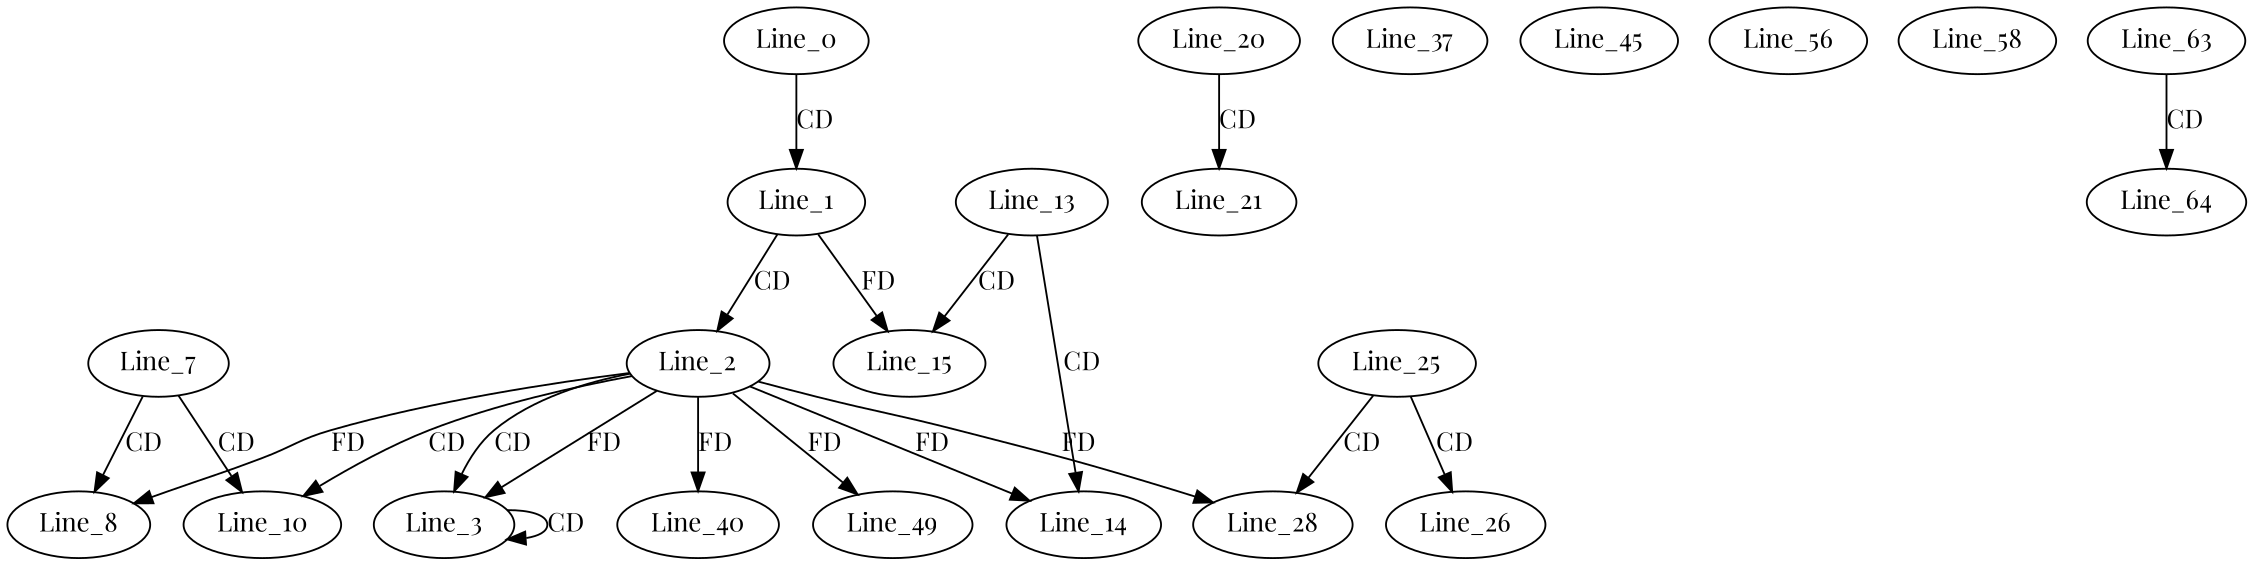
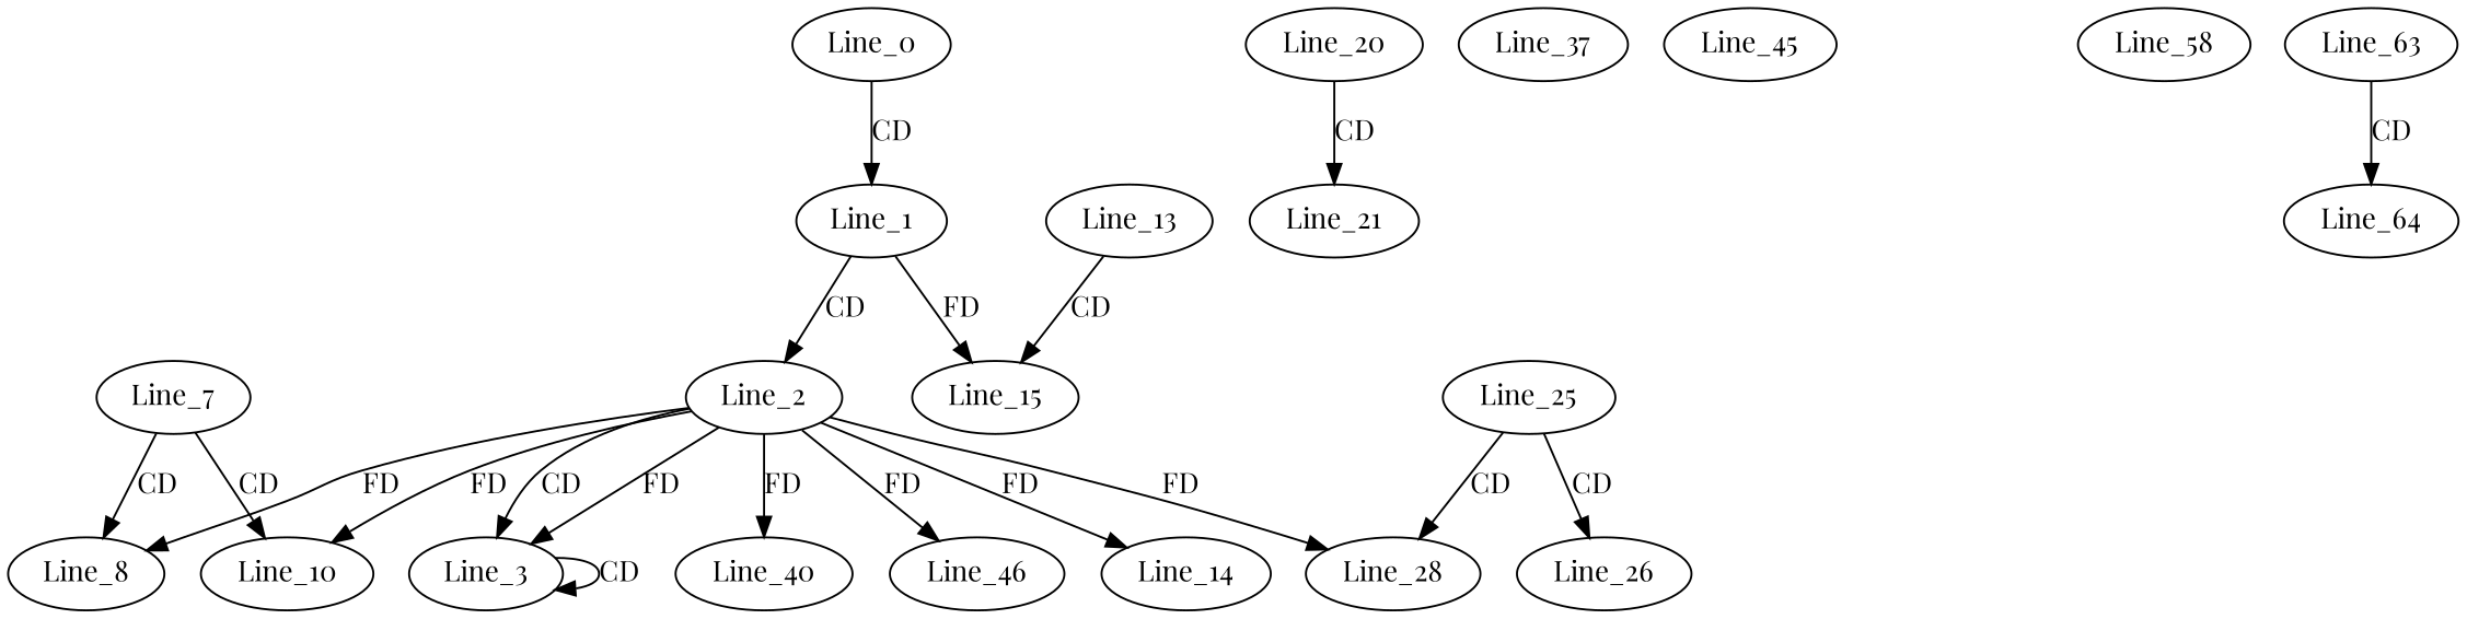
  digraph {
    fontname="Playfair Display"
    node [fontname="Playfair Display"]
    edge [fontname="Playfair Display"]
    Line_0
    Line_1
    Line_2
    Line_15
    Line_3
    Line_8
    Line_10
    Line_14
    Line_28
    Line_40
-   Line_46 [label=Line_49]
+   Line_46
    Line_7
    Line_13
    Line_20
    Line_21
    Line_25
    Line_26
    Line_37
    n19 [label=Line_45]
-   Line_56
    Line_58
    Line_63
    Line_64
    Line_0 -> Line_1 [label=CD]
    Line_1 -> Line_2 [label=CD]
    Line_1 -> Line_15 [label=FD]
    Line_2 -> Line_3 [label=CD]
    Line_2 -> Line_3 [label=FD]
    Line_2 -> Line_8 [label=FD]
-   Line_2 -> Line_10 [label=CD]
+   Line_2 -> Line_10 [label=FD]
    Line_2 -> Line_14 [label=FD]
    Line_2 -> Line_28 [label=FD]
    Line_2 -> Line_40 [label=FD]
    Line_2 -> Line_46 [label=FD]
    Line_3 -> Line_3 [label=CD]
    Line_7 -> Line_8 [label=CD]
    Line_7 -> Line_10 [label=CD]
    Line_13 -> Line_15 [label=CD]
-   Line_13 -> Line_14 [label=CD]
    Line_20 -> Line_21 [label=CD]
    Line_25 -> Line_28 [label=CD]
    Line_25 -> Line_26 [label=CD]
    Line_63 -> Line_64 [label=CD]
  }
